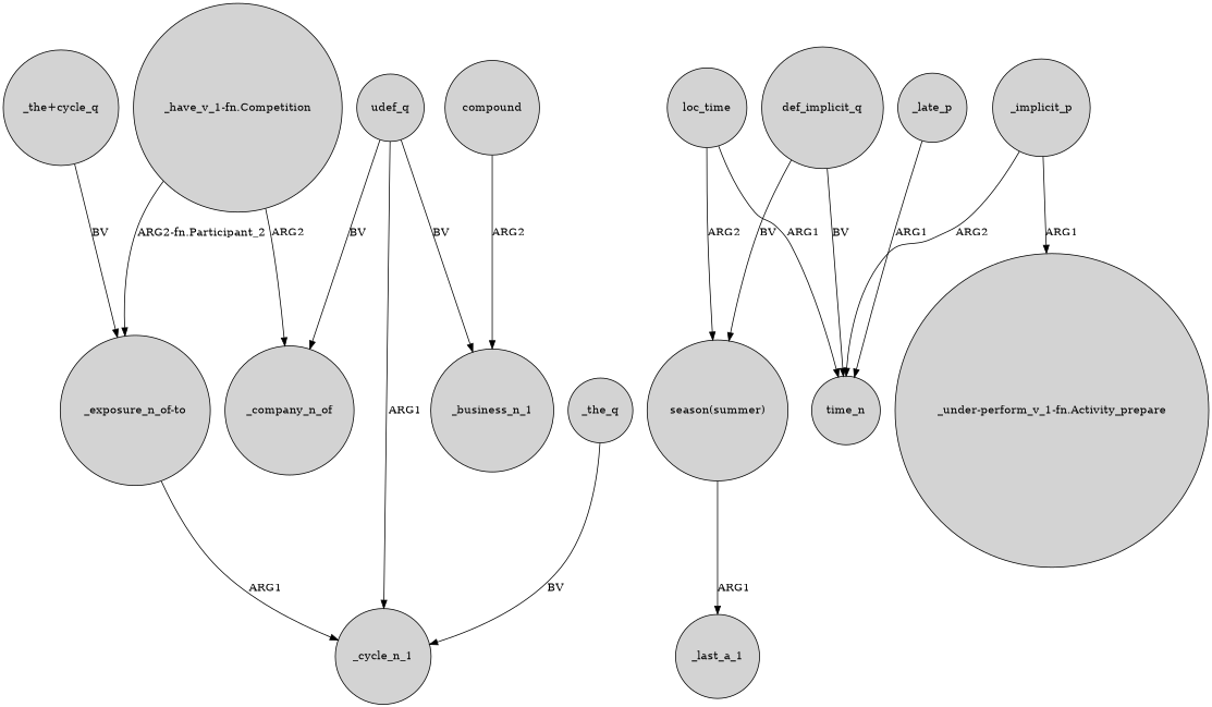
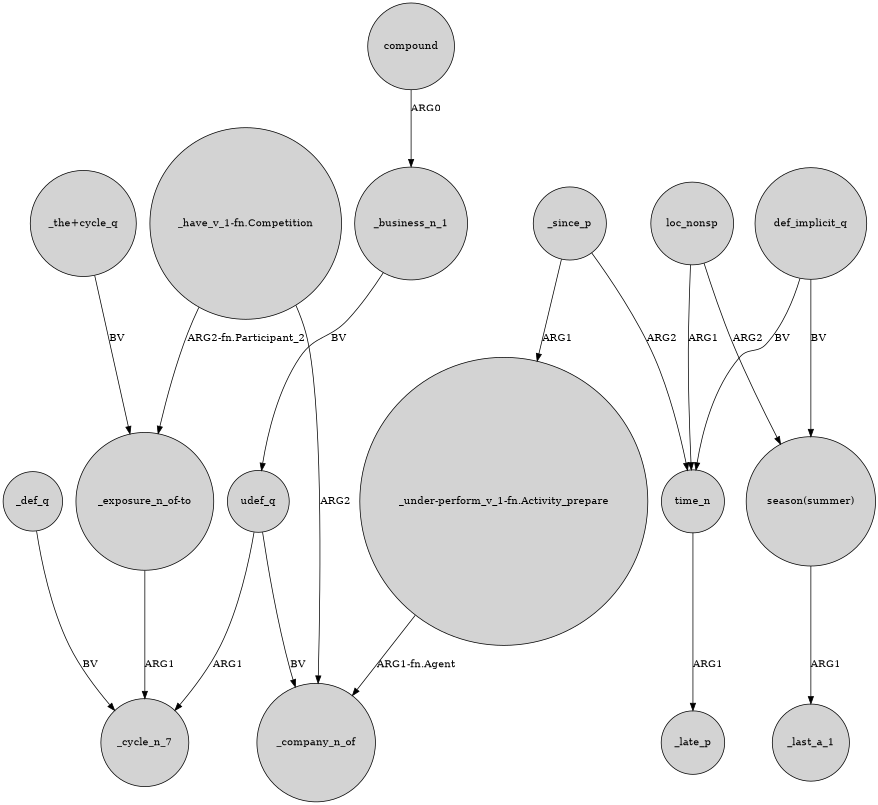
  digraph {
    node [shape=circle style=filled]
    n1 [label="_the+cycle_q"]
    "_exposure_n_of-to"
-   _cycle_n_1
-   loc_nonsp [label=loc_time]
+   _cycle_n_1 [label=_cycle_n_7]
+   loc_nonsp
    "season(summer)"
    time_n
    _last_a_1
    "_under-perform_v_1-fn.Activity_prepare"
    _company_n_of
    udef_q
    _business_n_1
    compound
    def_implicit_q
-   _since_p [label=_implicit_p]
+   _since_p
    _late_p
-   _the_q
+   _the_q [label=_def_q]
    "_have_v_1-fn.Competition"
    n1 -> "_exposure_n_of-to" [label=BV]
    "_exposure_n_of-to" -> _cycle_n_1 [label=ARG1]
    loc_nonsp -> "season(summer)" [label=ARG2]
    loc_nonsp -> time_n [label=ARG1]
    "season(summer)" -> _last_a_1 [label=ARG1]
+   "_under-perform_v_1-fn.Activity_prepare" -> _company_n_of [label="ARG1-fn.Agent"]
    udef_q -> _cycle_n_1 [label=ARG1]
    udef_q -> _company_n_of [label=BV]
-   udef_q -> _business_n_1 [label=BV]
-   compound -> _business_n_1 [label=ARG2]
+   _business_n_1 -> udef_q [label=BV]
+   compound -> _business_n_1 [label=ARG0]
    def_implicit_q -> "season(summer)" [label=BV]
    def_implicit_q -> time_n [label=BV]
    _since_p -> time_n [label=ARG2]
    _since_p -> "_under-perform_v_1-fn.Activity_prepare" [label=ARG1]
-   _late_p -> time_n [label=ARG1]
+   time_n -> _late_p [label=ARG1]
    _the_q -> _cycle_n_1 [label=BV]
    "_have_v_1-fn.Competition" -> "_exposure_n_of-to" [label="ARG2-fn.Participant_2"]
    "_have_v_1-fn.Competition" -> _company_n_of [label=ARG2]
  }
